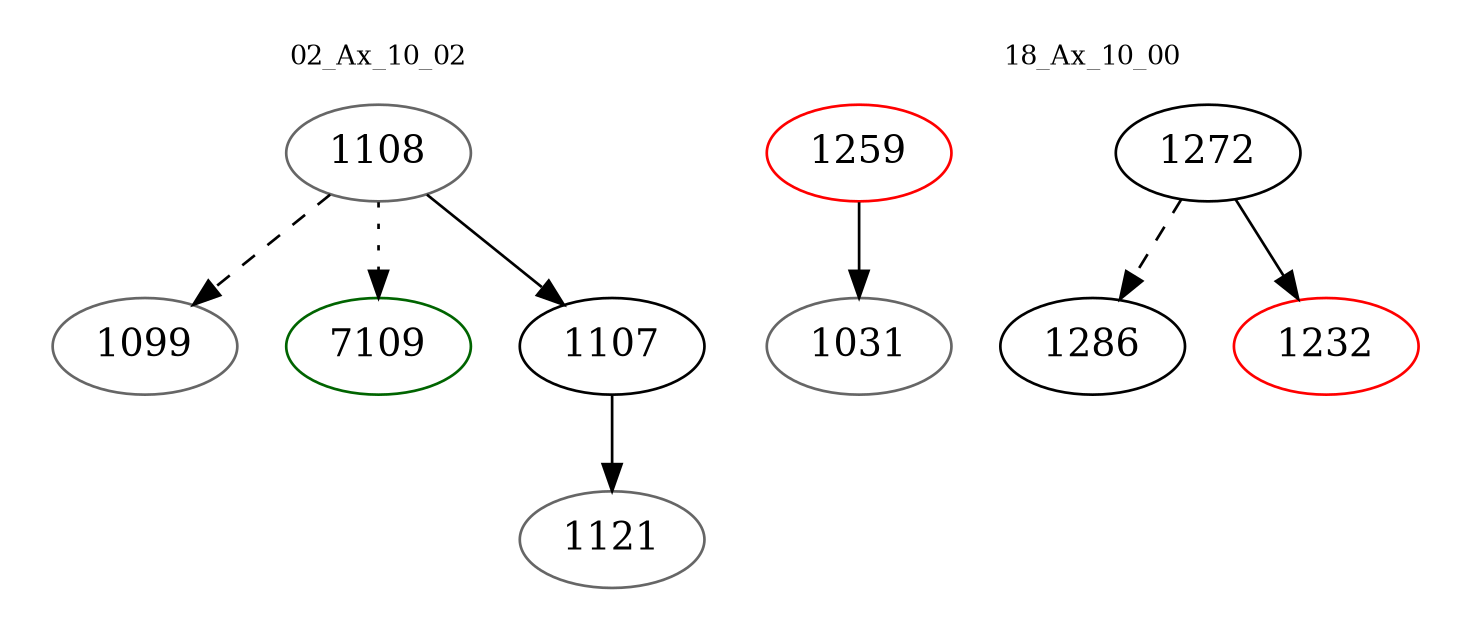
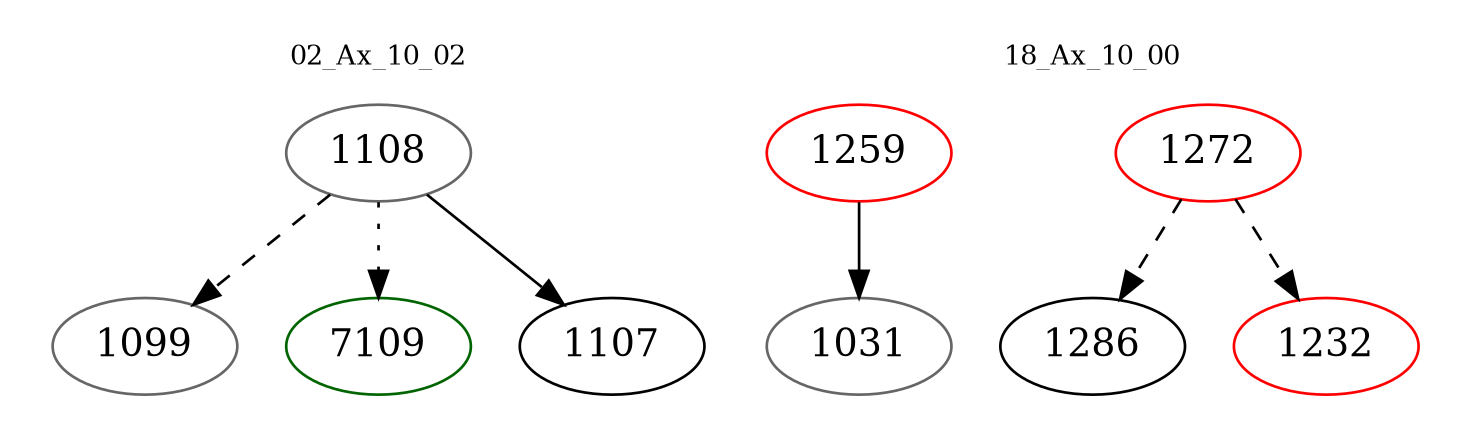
  digraph {
    node [color=gray40]
    edge [color=black style=dashed]
    n1 [label=1108]
    n2 [label=1099]
    n3 [color=darkgreen label=7109]
    n4 [color=black label=1107]
-   n5 [label=1121]
-   n6 [color=black label=1272]
+   n6 [color=red label=1272]
    n7 [color=red label=1259]
    n8 [color=black label=1286]
    n9 [color=red label=1232]
    n10 [label=1031]
    subgraph cluster_1 {
      color=white
      fontsize=10
      label="02_Ax_10_02"
      n1
      n2
      n3
      n4
-     n5
    }
    subgraph cluster_2 {
      color=white
      fontsize=10
      label="18_Ax_10_00"
      n6
      n7
      n8
      n9
      n10
    }
    n1 -> n2
    n1 -> n3 [style=dotted]
    n1 -> n4 [style=solid]
-   n4 -> n5 [style=solid]
    n6 -> n8
-   n6 -> n9 [style=solid]
+   n6 -> n9
    n7 -> n10 [style=solid]
  }
